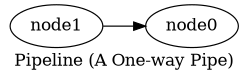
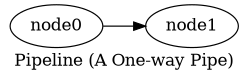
  digraph {
    label="Pipeline (A One-way Pipe)"
    rankdir=LR
    node0
    node1
-   node1 -> node0
+   node0 -> node1
  }
